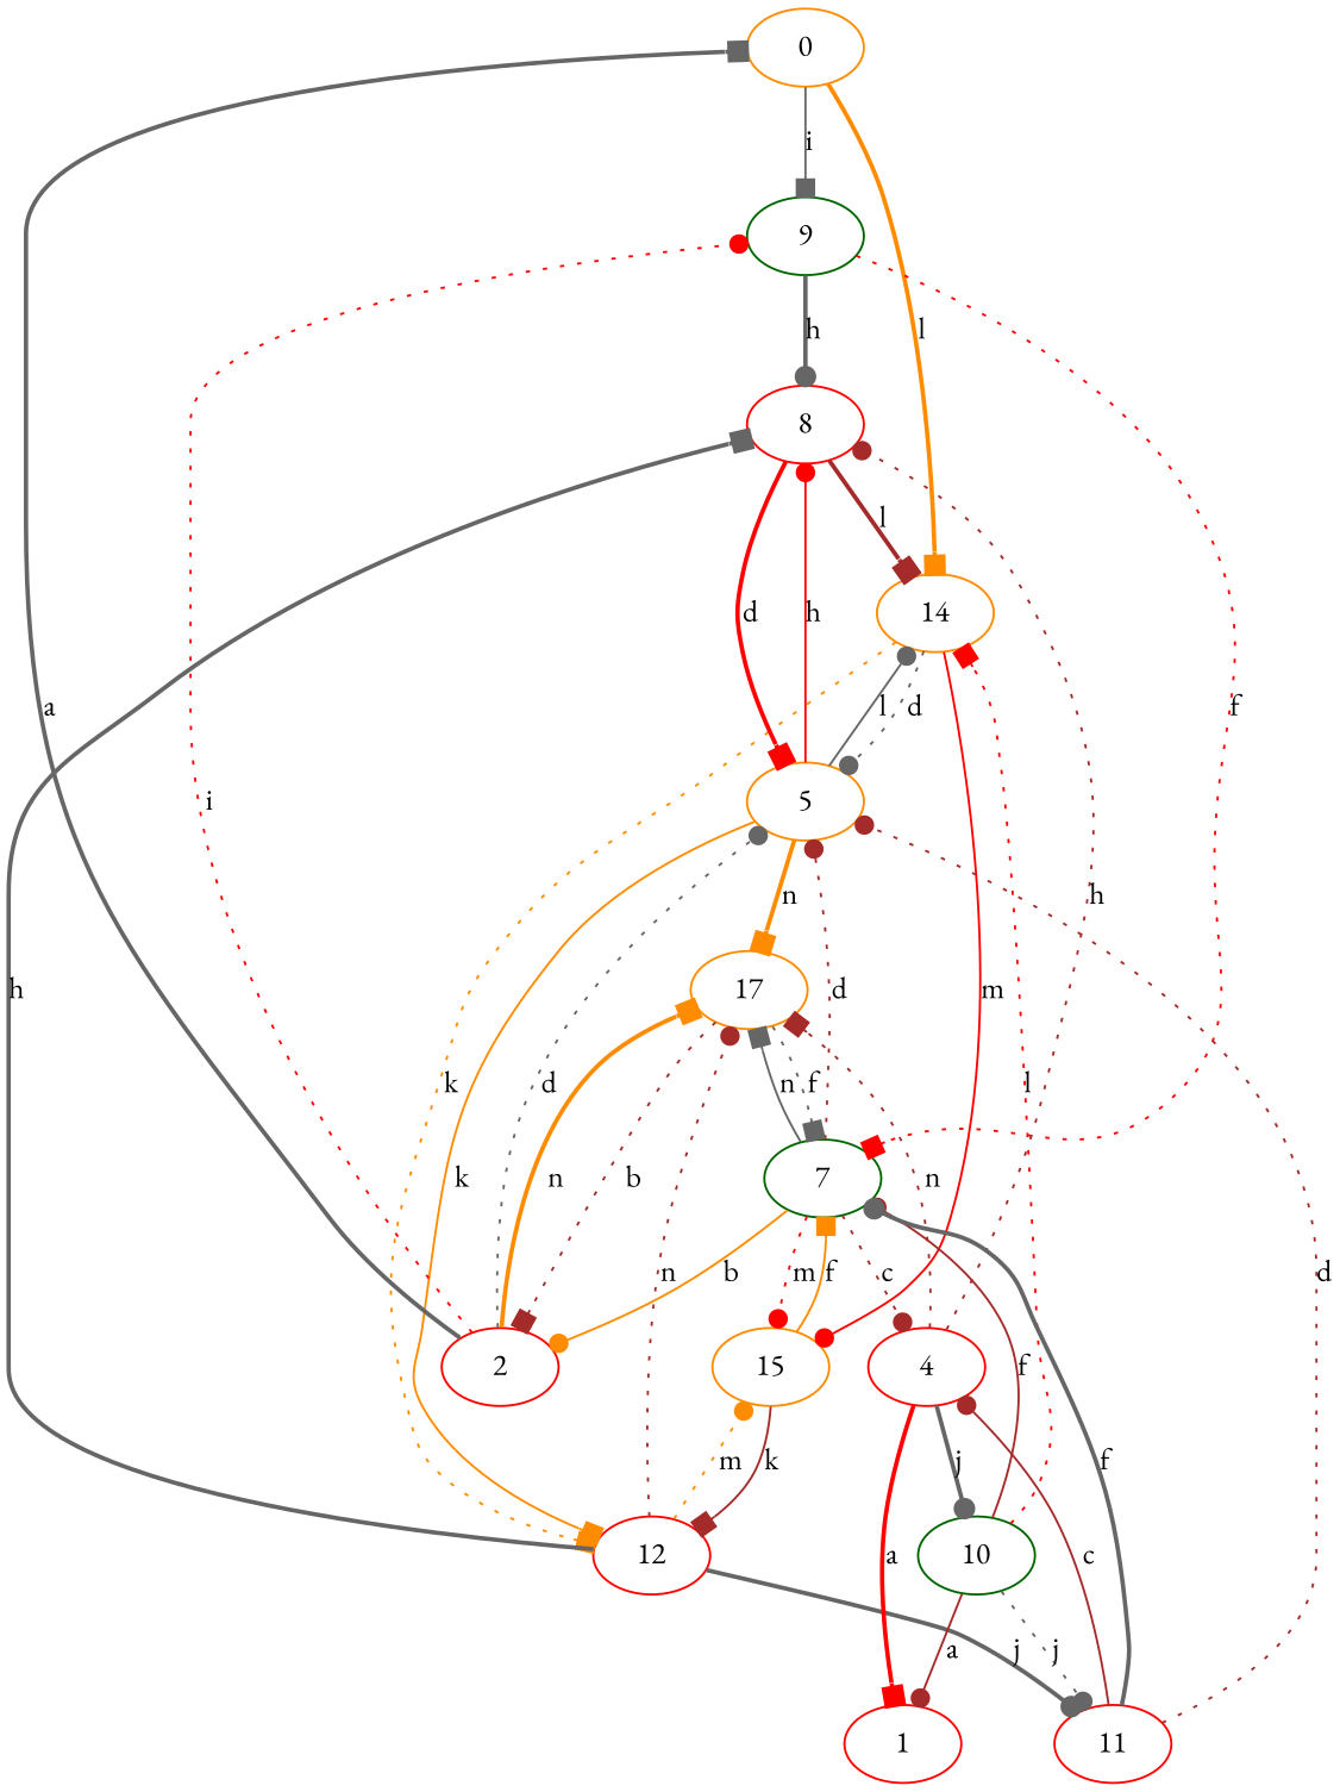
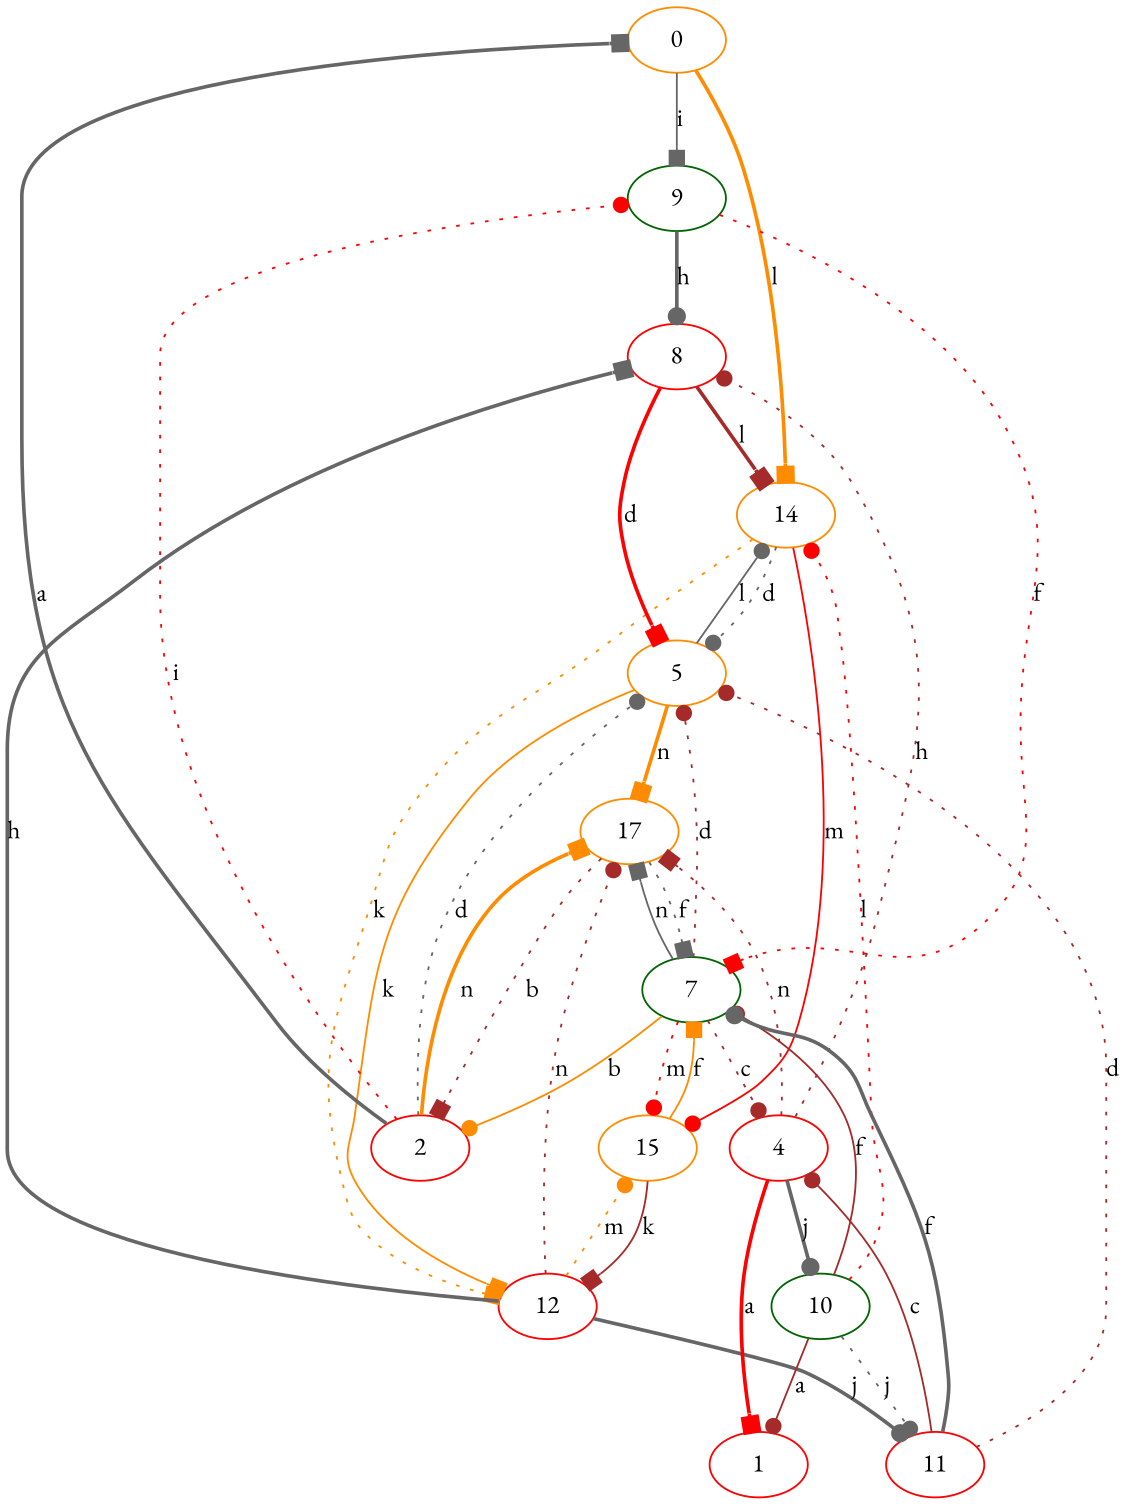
  strict digraph {
    fontname="EB Garamond"
    node [color=red fontname="EB Garamond"]
    edge [arrowhead=dot color=gray40 fontname="EB Garamond" style=dotted]
    0 [color=darkorange]
    9 [color=darkgreen]
    14 [color=darkorange]
    8
    7 [color=darkgreen]
    5 [color=darkorange]
    12
    15 [color=darkorange]
    2
    17 [color=darkorange]
    4
    1
    10 [color=darkgreen]
    11
    0 -> 9 [arrowhead=box label=i style=solid]
    0 -> 14 [arrowhead=box color=darkorange label=l style=bold]
    9 -> 8 [label=h style=bold]
    9 -> 7 [arrowhead=box color=red label=f]
    14 -> 5 [label=d]
    14 -> 12 [arrowhead=box color=darkorange label=k]
    14 -> 15 [color=red label=m style=solid]
    8 -> 14 [arrowhead=box color=brown label=l style=bold]
    8 -> 5 [arrowhead=box color=red label=d style=bold]
    7 -> 5 [color=brown label=d]
    7 -> 15 [color=red label=m]
    7 -> 2 [color=darkorange label=b style=solid]
    7 -> 17 [arrowhead=box label=n style=solid]
    7 -> 4 [color=brown label=c]
    5 -> 14 [label=l style=solid]
-   5 -> 8 [color=red label=h style=solid]
    5 -> 12 [arrowhead=box color=darkorange label=k style=solid]
    5 -> 17 [arrowhead=box color=darkorange label=n style=bold]
    12 -> 8 [arrowhead=box label=h style=bold]
    12 -> 15 [color=darkorange label=m]
    12 -> 17 [color=brown label=n]
    12 -> 11 [label=j style=bold]
    15 -> 7 [arrowhead=box color=darkorange label=f style=solid]
    15 -> 12 [arrowhead=box color=brown label=k style=solid]
    2 -> 0 [arrowhead=box label=a style=bold]
    2 -> 9 [color=red label=i]
    2 -> 5 [label=d]
    2 -> 17 [arrowhead=box color=darkorange label=n style=bold]
    17 -> 7 [arrowhead=box label=f]
    17 -> 2 [arrowhead=box color=brown label=b]
    4 -> 8 [color=brown label=h]
    4 -> 17 [arrowhead=box color=brown label=n]
    4 -> 1 [arrowhead=box color=red label=a style=bold]
    4 -> 10 [label=j style=bold]
-   10 -> 14 [arrowhead=box color=red label=l]
+   10 -> 14 [color=red label=l]
    10 -> 7 [color=brown label=f style=solid]
    10 -> 1 [color=brown label=a style=solid]
    10 -> 11 [label=j]
    11 -> 7 [label=f style=bold]
    11 -> 5 [color=brown label=d]
    11 -> 4 [color=brown label=c style=solid]
  }
